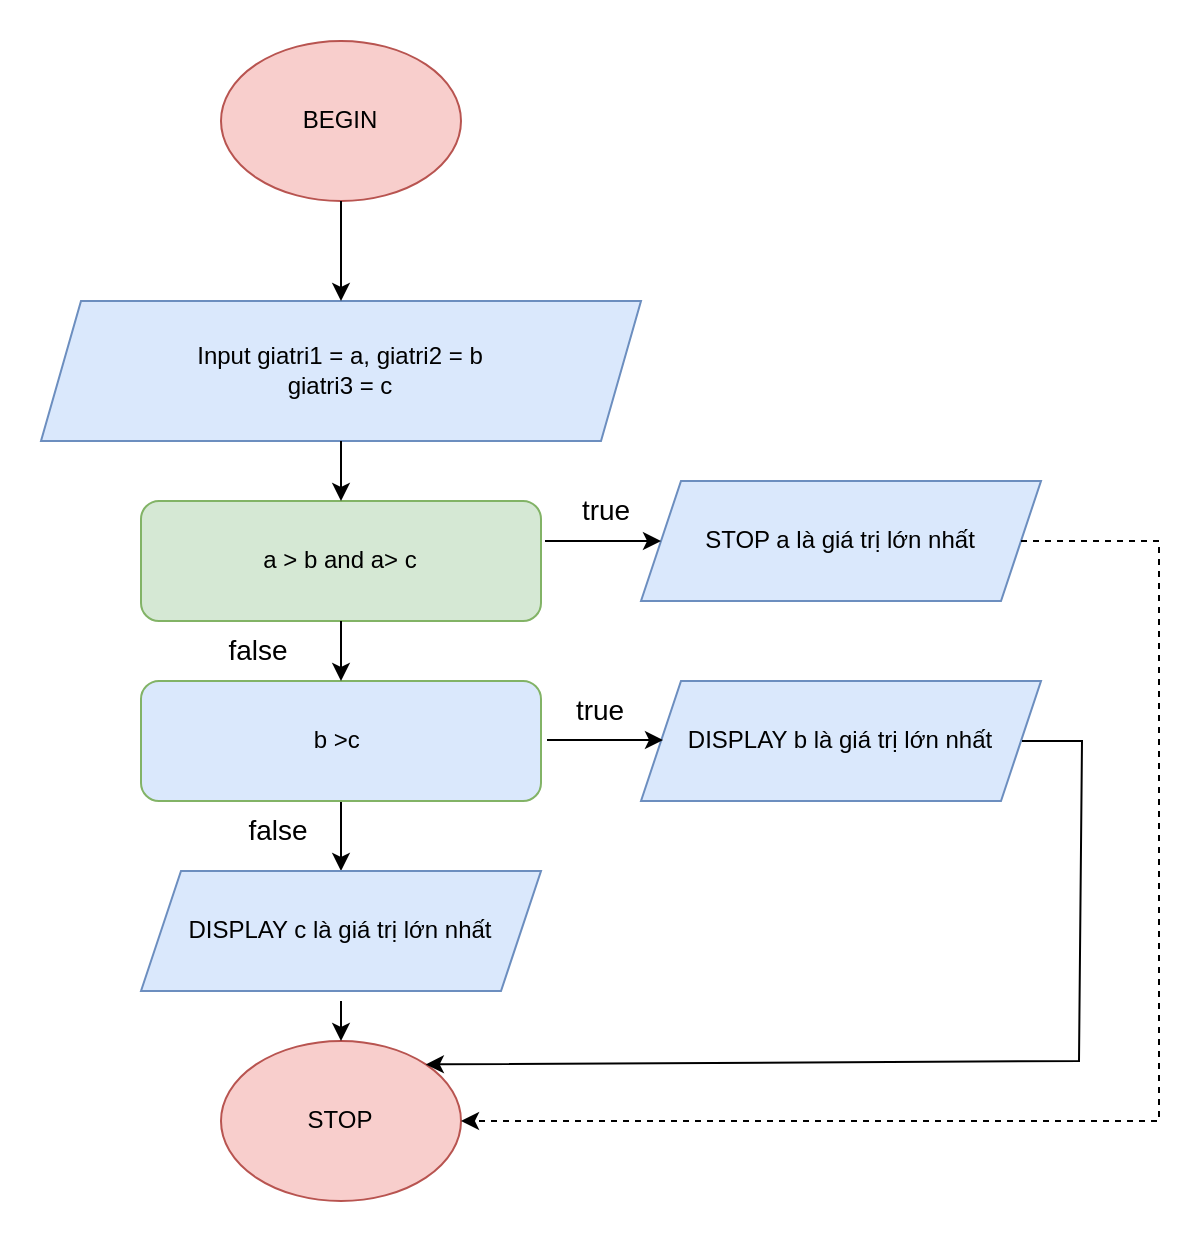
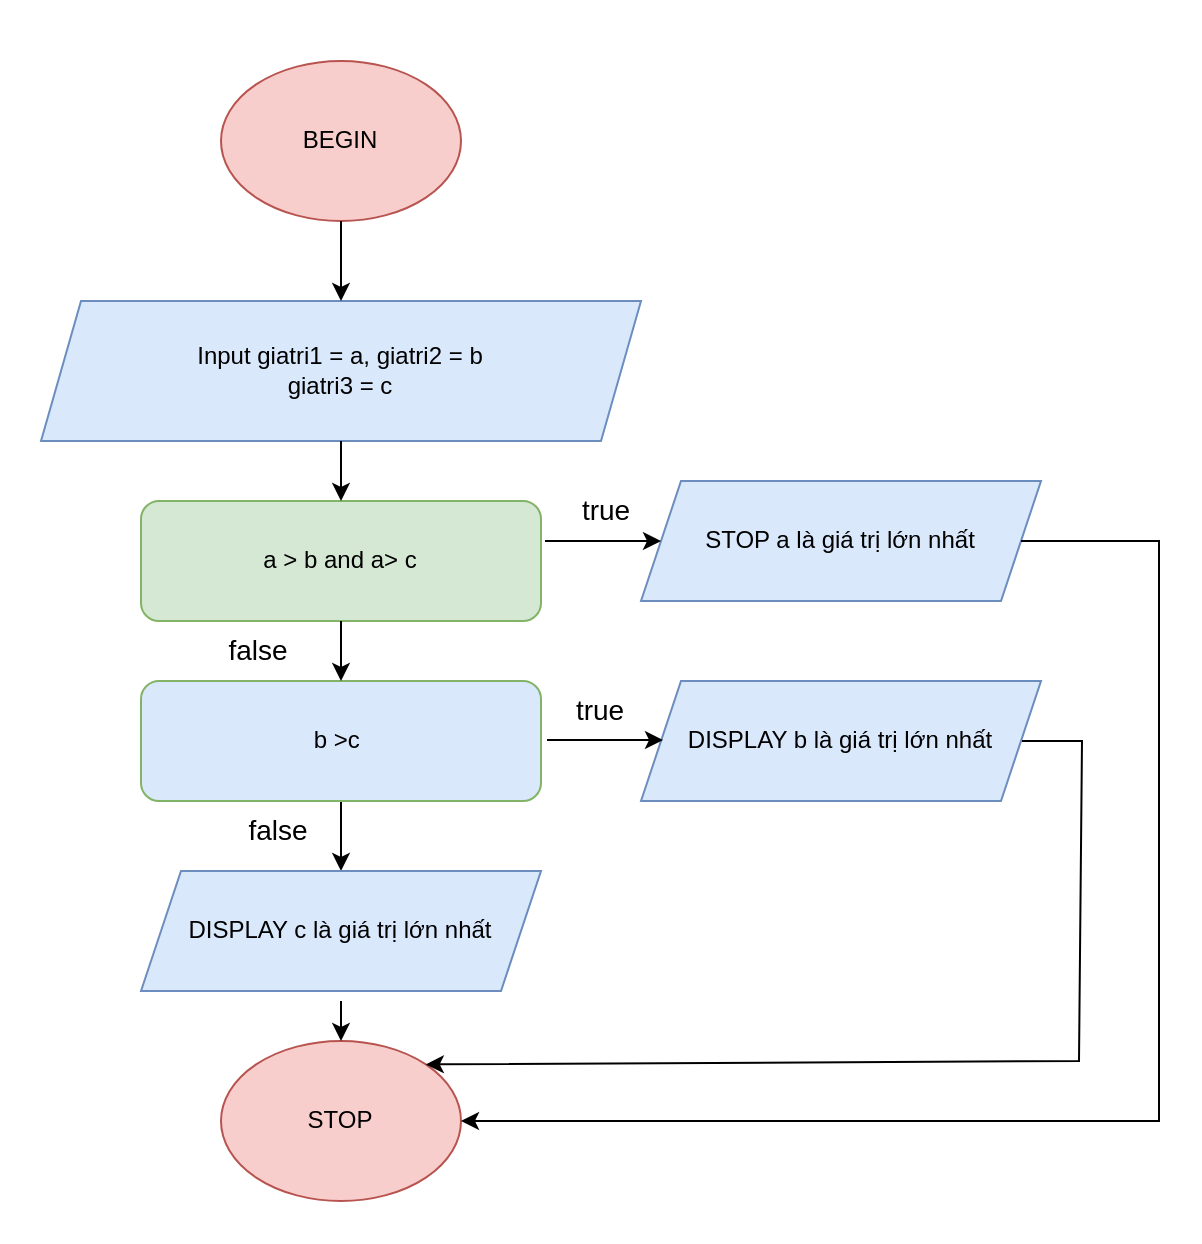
  <mxCell id="0" />
  <mxCell id="1" parent="0" />
- <mxCell id="2" value="BEGIN" style="ellipse;whiteSpace=wrap;html=1;fillColor=#f8cecc;strokeColor=#b85450;" parent="1" vertex="1"><mxGeometry x="110" y="20" width="120" height="80" as="geometry" /></mxCell>
+ <mxCell id="2" value="BEGIN" style="ellipse;whiteSpace=wrap;html=1;fillColor=#f8cecc;strokeColor=#b85450;" parent="1" vertex="1"><mxGeometry x="110" y="30" width="120" height="80" as="geometry" /></mxCell>
  <mxCell id="3" value="STOP" style="ellipse;whiteSpace=wrap;html=1;fillColor=#f8cecc;strokeColor=#b85450;" parent="1" vertex="1"><mxGeometry x="110" y="520" width="120" height="80" as="geometry" /></mxCell>
  <mxCell id="4" value="Input giatri1 = a, giatri2 = b&lt;br&gt;giatri3 = c" style="shape=parallelogram;perimeter=parallelogramPerimeter;whiteSpace=wrap;html=1;fixedSize=1;fillColor=#dae8fc;strokeColor=#6c8ebf;" parent="1" vertex="1"><mxGeometry x="20" y="150" width="300" height="70" as="geometry" /></mxCell>
  <mxCell id="5" value="" style="endArrow=classic;html=1;rounded=0;entryX=0.5;entryY=0;entryDx=0;entryDy=0;exitX=0.5;exitY=1;exitDx=0;exitDy=0;" parent="1" source="2" target="4" edge="1"><mxGeometry width="50" height="50" relative="1" as="geometry"><mxPoint x="258.5" y="100" as="sourcePoint" /><mxPoint x="258.5" y="130" as="targetPoint" /><Array as="points" /></mxGeometry></mxCell>
  <mxCell id="6" value="a &amp;gt; b and a&amp;gt; c" style="rounded=1;whiteSpace=wrap;html=1;fillColor=#d5e8d4;strokeColor=#82b366;" vertex="1" parent="1"><mxGeometry x="70" y="250" width="200" height="60" as="geometry" /></mxCell>
  <mxCell id="7" value="STOP a là giá trị lớn nhất" style="shape=parallelogram;perimeter=parallelogramPerimeter;whiteSpace=wrap;html=1;fixedSize=1;fillColor=#dae8fc;strokeColor=#6c8ebf;" vertex="1" parent="1"><mxGeometry x="320" y="240" width="200" height="60" as="geometry" /></mxCell>
  <mxCell id="8" style="edgeStyle=orthogonalEdgeStyle;rounded=0;orthogonalLoop=1;jettySize=auto;html=1;exitX=0.5;exitY=1;exitDx=0;exitDy=0;" edge="1" parent="1" source="2" target="2"><mxGeometry relative="1" as="geometry" /></mxCell>
  <mxCell id="9" value="" style="edgeStyle=orthogonalEdgeStyle;rounded=0;orthogonalLoop=1;jettySize=auto;html=1;fontSize=14;" edge="1" parent="1" source="10" target="11"><mxGeometry relative="1" as="geometry" /></mxCell>
  <mxCell id="10" value="b &amp;gt;c&amp;nbsp;" style="rounded=1;whiteSpace=wrap;html=1;fillColor=#dae8fc;strokeColor=#82b366;" vertex="1" parent="1"><mxGeometry x="70" y="340" width="200" height="60" as="geometry" /></mxCell>
  <mxCell id="11" value="DISPLAY c là giá trị lớn nhất" style="shape=parallelogram;perimeter=parallelogramPerimeter;whiteSpace=wrap;html=1;fixedSize=1;fillColor=#dae8fc;strokeColor=#6c8ebf;" vertex="1" parent="1"><mxGeometry x="70" y="435" width="200" height="60" as="geometry" /></mxCell>
  <mxCell id="12" value="DISPLAY b là giá trị lớn nhất" style="shape=parallelogram;perimeter=parallelogramPerimeter;whiteSpace=wrap;html=1;fixedSize=1;fillColor=#dae8fc;strokeColor=#6c8ebf;" vertex="1" parent="1"><mxGeometry x="320" y="340" width="200" height="60" as="geometry" /></mxCell>
  <mxCell id="13" value="" style="endArrow=classic;html=1;rounded=0;exitX=0.5;exitY=1;exitDx=0;exitDy=0;entryX=0.5;entryY=0;entryDx=0;entryDy=0;" edge="1" parent="1" source="4" target="6"><mxGeometry width="50" height="50" relative="1" as="geometry"><mxPoint x="298.5" y="220" as="sourcePoint" /><mxPoint x="299" y="250" as="targetPoint" /><Array as="points" /></mxGeometry></mxCell>
  <mxCell id="14" value="" style="endArrow=classic;html=1;rounded=0;exitX=0.5;exitY=1;exitDx=0;exitDy=0;entryX=0.5;entryY=0;entryDx=0;entryDy=0;" edge="1" parent="1" source="6" target="10"><mxGeometry width="50" height="50" relative="1" as="geometry"><mxPoint x="298.5" y="310" as="sourcePoint" /><mxPoint x="299" y="340" as="targetPoint" /><Array as="points" /></mxGeometry></mxCell>
  <mxCell id="15" value="" style="endArrow=classic;html=1;rounded=0;" edge="1" parent="1"><mxGeometry width="50" height="50" relative="1" as="geometry"><mxPoint x="170" y="500" as="sourcePoint" /><mxPoint x="170" y="520" as="targetPoint" /><Array as="points" /></mxGeometry></mxCell>
  <mxCell id="16" value="false" style="text;html=1;strokeColor=none;fillColor=none;align=center;verticalAlign=middle;whiteSpace=wrap;rounded=0;fontSize=14;" vertex="1" parent="1"><mxGeometry x="99" y="310" width="60" height="30" as="geometry" /></mxCell>
  <mxCell id="17" value="true" style="text;html=1;strokeColor=none;fillColor=none;align=center;verticalAlign=middle;whiteSpace=wrap;rounded=0;fontSize=14;" vertex="1" parent="1"><mxGeometry x="273" y="240" width="60" height="30" as="geometry" /></mxCell>
  <mxCell id="18" value="false" style="text;html=1;strokeColor=none;fillColor=none;align=center;verticalAlign=middle;whiteSpace=wrap;rounded=0;fontSize=14;" vertex="1" parent="1"><mxGeometry x="109" y="400" width="60" height="30" as="geometry" /></mxCell>
  <mxCell id="19" value="" style="endArrow=classic;html=1;rounded=0;entryX=0;entryY=0.5;entryDx=0;entryDy=0;" edge="1" parent="1" target="7"><mxGeometry width="50" height="50" relative="1" as="geometry"><mxPoint x="272" y="270" as="sourcePoint" /><mxPoint x="272" y="330" as="targetPoint" /><Array as="points" /></mxGeometry></mxCell>
  <mxCell id="20" value="" style="endArrow=classic;html=1;rounded=0;entryX=0;entryY=0.5;entryDx=0;entryDy=0;" edge="1" parent="1"><mxGeometry width="50" height="50" relative="1" as="geometry"><mxPoint x="273" y="369.5" as="sourcePoint" /><mxPoint x="331" y="369.5" as="targetPoint" /><Array as="points" /></mxGeometry></mxCell>
  <mxCell id="21" value="true" style="text;html=1;strokeColor=none;fillColor=none;align=center;verticalAlign=middle;whiteSpace=wrap;rounded=0;fontSize=14;" vertex="1" parent="1"><mxGeometry x="270" y="340" width="60" height="30" as="geometry" /></mxCell>
- <mxCell id="22" value="" style="endArrow=classic;html=1;rounded=0;exitX=1;exitY=0.5;exitDx=0;exitDy=0;entryX=1;entryY=0.5;entryDx=0;entryDy=0;dashed=1;" edge="1" parent="1" source="7" target="3"><mxGeometry width="50" height="50" relative="1" as="geometry"><mxPoint x="579" y="270" as="sourcePoint" /><mxPoint x="579" y="550" as="targetPoint" /><Array as="points"><mxPoint x="579" y="270" /><mxPoint x="579" y="560" /></Array></mxGeometry></mxCell>
+ <mxCell id="22" value="" style="endArrow=classic;html=1;rounded=0;exitX=1;exitY=0.5;exitDx=0;exitDy=0;entryX=1;entryY=0.5;entryDx=0;entryDy=0;" edge="1" parent="1" source="7" target="3"><mxGeometry width="50" height="50" relative="1" as="geometry"><mxPoint x="579" y="270" as="sourcePoint" /><mxPoint x="579" y="550" as="targetPoint" /><Array as="points"><mxPoint x="579" y="270" /><mxPoint x="579" y="560" /></Array></mxGeometry></mxCell>
  <mxCell id="23" value="" style="endArrow=classic;html=1;rounded=0;exitX=1;exitY=0.5;exitDx=0;exitDy=0;entryX=1;entryY=0;entryDx=0;entryDy=0;" edge="1" parent="1" target="3"><mxGeometry width="50" height="50" relative="1" as="geometry"><mxPoint x="510.5" y="370" as="sourcePoint" /><mxPoint x="230.5" y="660" as="targetPoint" /><Array as="points"><mxPoint x="540.5" y="370" /><mxPoint x="539" y="530" /></Array></mxGeometry></mxCell>
